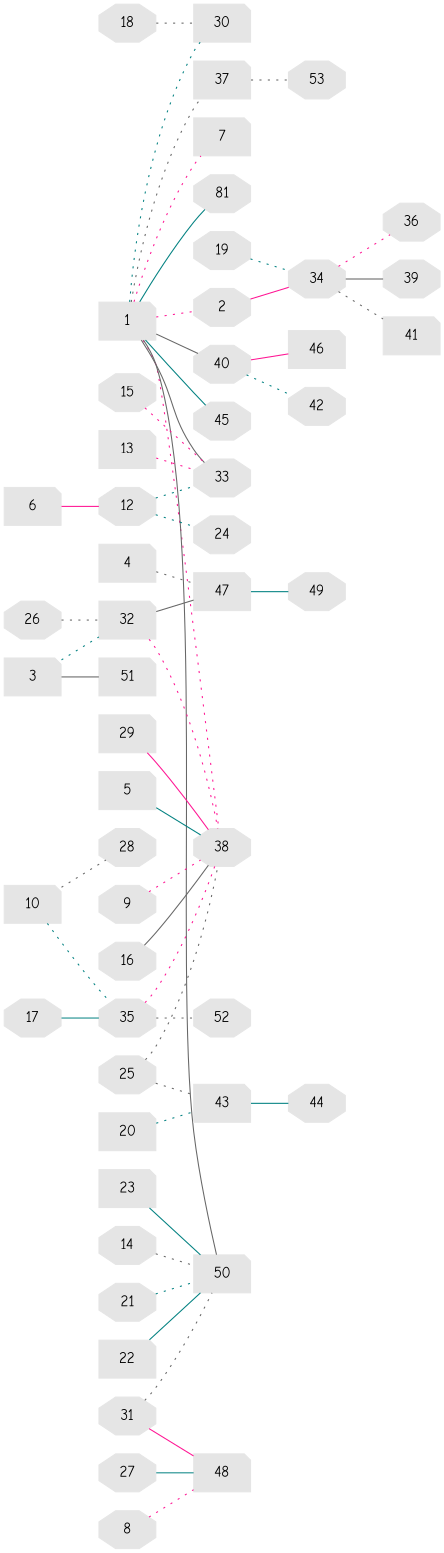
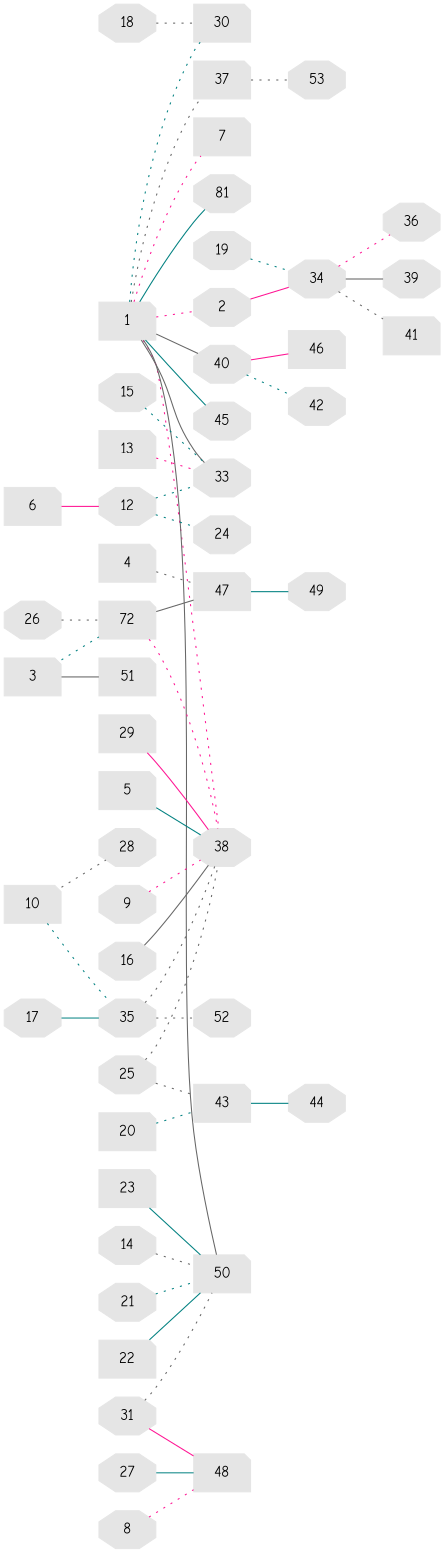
  graph {
    fontname="Comic Neue"
    rankdir=LR
    node [color=gray90 fontname="Comic Neue" shape=octagon style=filled]
    edge [color=gray40 fontname="Comic Neue" style=dotted weight=1.0]
    1 [shape=note]
    2
    7 [shape=note]
    n4 [label=81]
    30 [shape=note]
    33
    37 [shape=note]
    38
    40
    45
    50 [shape=note]
    34
    53
    42
    46 [shape=note]
    36
    39
    41 [shape=note]
    3 [shape=note]
-   32 [shape=note]
+   32 [shape=note label=72]
    51 [shape=note]
    47 [shape=note]
    4 [shape=note]
    49
    5 [shape=note]
    6 [shape=note]
    12
    24
    48 [shape=note]
    8
    9
    10 [shape=note]
    28
    35
    52
    13 [shape=note]
    14
    15
    16
    17
    18
    19
    20 [shape=note]
    43 [shape=note]
    44
    21
    22 [shape=note]
    23 [shape=note]
    25
    26
    27
    29 [shape=note]
    31
    1 -- 2 [color=deeppink]
    1 -- 7 [color=deeppink]
    1 -- n4 [color=teal style=solid]
    1 -- 30 [color=teal]
    1 -- 33 [style=solid]
    1 -- 37
    1 -- 38 [color=deeppink]
    1 -- 40 [style=solid]
    1 -- 45 [color=teal style=solid]
    1 -- 50 [style=solid]
    2 -- 34 [color=deeppink style=solid]
    37 -- 53
    40 -- 42 [color=teal]
    40 -- 46 [color=deeppink style=solid]
    34 -- 36 [color=deeppink]
    34 -- 39 [style=solid]
    34 -- 41
    3 -- 32 [color=teal]
    3 -- 51 [style=solid]
    32 -- 38 [color=deeppink]
    32 -- 47 [style=solid]
    47 -- 49 [color=teal style=solid]
    4 -- 47
    5 -- 38 [color=teal style=solid]
    6 -- 12 [color=deeppink style=solid]
    12 -- 33 [color=teal]
    12 -- 24 [color=teal]
    8 -- 48 [color=deeppink]
    9 -- 38 [color=deeppink]
    10 -- 28
    10 -- 35 [color=teal]
-   35 -- 38 [color=deeppink]
+   35 -- 38
    35 -- 52
    13 -- 33 [color=deeppink]
    14 -- 50
-   15 -- 33 [color=deeppink]
+   15 -- 33 [color=teal]
    16 -- 38 [style=solid]
    17 -- 35 [color=teal style=solid]
    18 -- 30
    19 -- 34 [color=teal]
    20 -- 43 [color=teal]
    43 -- 44 [color=teal style=solid]
    21 -- 50 [color=teal]
    22 -- 50 [color=teal style=solid]
    23 -- 50 [color=teal style=solid]
    25 -- 38
    25 -- 43
    26 -- 32
    27 -- 48 [color=teal style=solid]
    29 -- 38 [color=deeppink style=solid]
    31 -- 50
    31 -- 48 [color=deeppink style=solid]
  }
